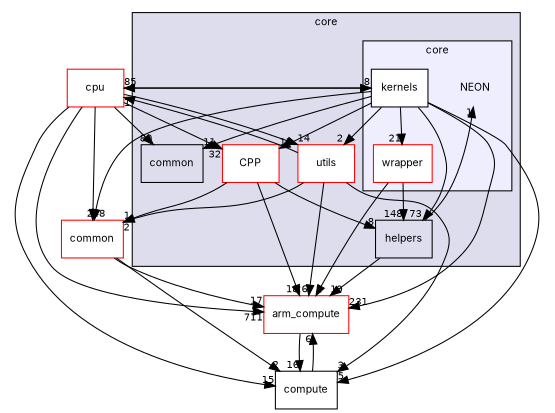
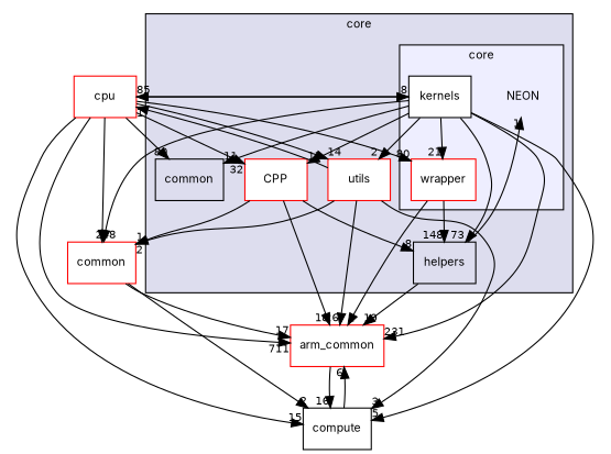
  digraph {
    compound=true
    fontname=Inter
    node [fontname=Inter fontsize=10 shape=box color=red fillcolor=white style=filled]
    edge [fontname=Inter headlabel=2 labeldistance=1.5 labelfontname=Helvetica labelfontsize=10]
    n1 [label=NEON shape=plaintext color="" fillcolor="" style=""]
    n2 [color=black label=kernels]
    n3 [label=wrapper]
    n4 [label=CPP]
    n5 [label=common color="" fillcolor="" style=""]
    n6 [label=helpers color="" fillcolor="" style=""]
    n7 [label=utils]
-   n8 [label=arm_compute]
+   n8 [label=arm_common]
    n9 [label=common]
    n10 [label=cpu]
    n11 [label=compute color="" fillcolor="" style=""]
    subgraph cluster_1 {
      bgcolor="#ddddee"
      fontsize=10
      label=core
      pencolor=black
      n4
      n5
      n6
      n7
      subgraph cluster_2 {
        bgcolor="#eeeeff"
        fontsize=10
        label=core
        pencolor=black
        n1
        n2
        n3
      }
    }
    n2 -> n3 [headlabel=21]
    n2 -> n4 [headlabel=15]
    n2 -> n5 [headlabel=11]
    n2 -> n6 [headlabel=73]
    n2 -> n7
    n2 -> n8 [headlabel=231]
    n2 -> n9
    n2 -> n10 [headlabel=85]
    n2 -> n11 [headlabel=5]
    n3 -> n6 [headlabel=148]
    n3 -> n8
    n4 -> n6 [headlabel=8]
    n4 -> n8 [headlabel=18]
    n4 -> n9
    n6 -> n1 [headlabel=1]
    n6 -> n8 [headlabel=19]
    n7 -> n8 [headlabel=26]
    n7 -> n9 [headlabel=1]
    n7 -> n10 [headlabel=1]
    n7 -> n11 [headlabel=3]
    n8 -> n11 [headlabel=16]
    n9 -> n8 [headlabel=17]
    n9 -> n11
    n10 -> n2 [headlabel=8]
+   n10 -> n3 [headlabel=80]
    n10 -> n4 [headlabel=32]
    n10 -> n5 [headlabel=80]
    n10 -> n7 [headlabel=14]
    n10 -> n8 [headlabel=711]
    n10 -> n9 [headlabel=48]
    n10 -> n11 [headlabel=15]
    n11 -> n8 [headlabel=6]
  }
